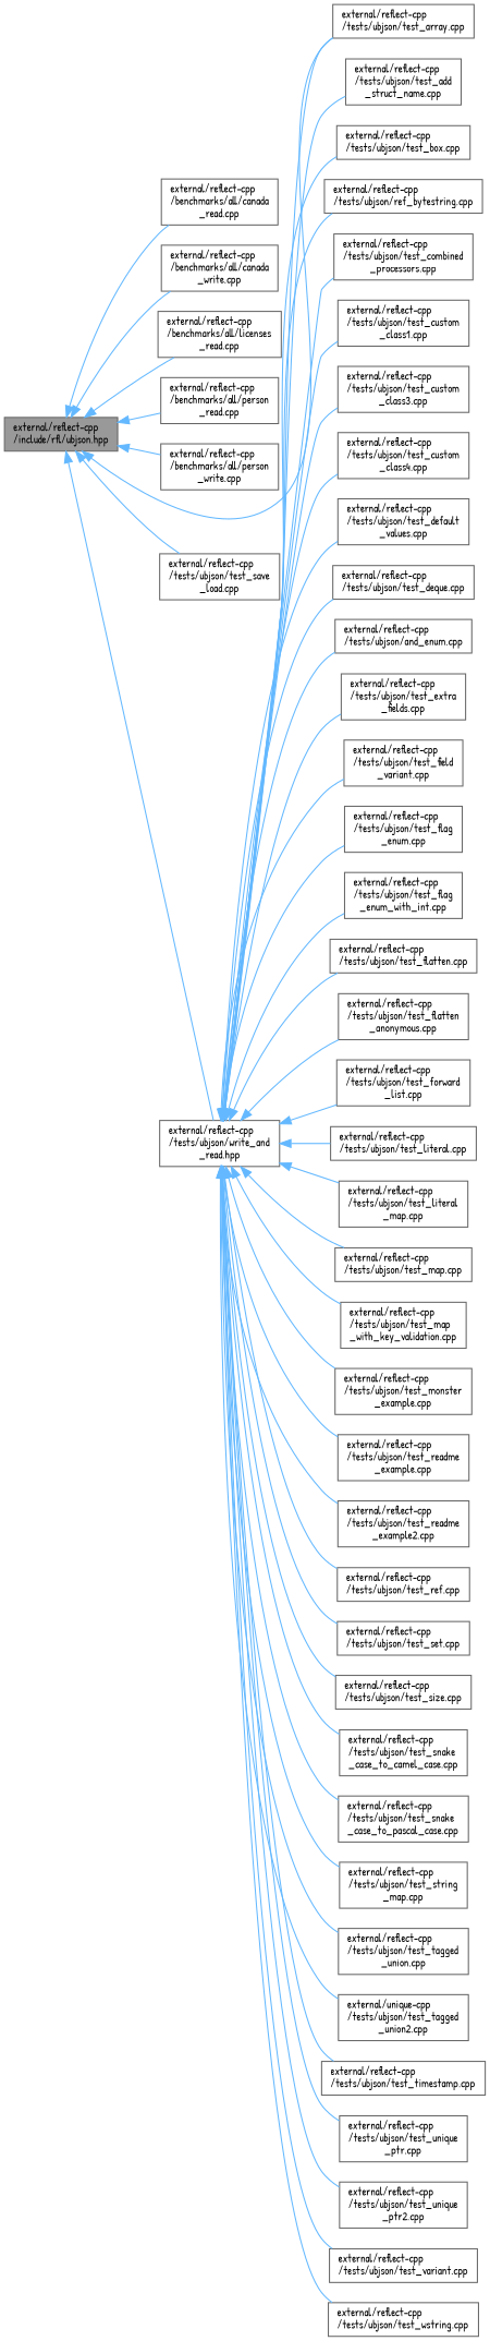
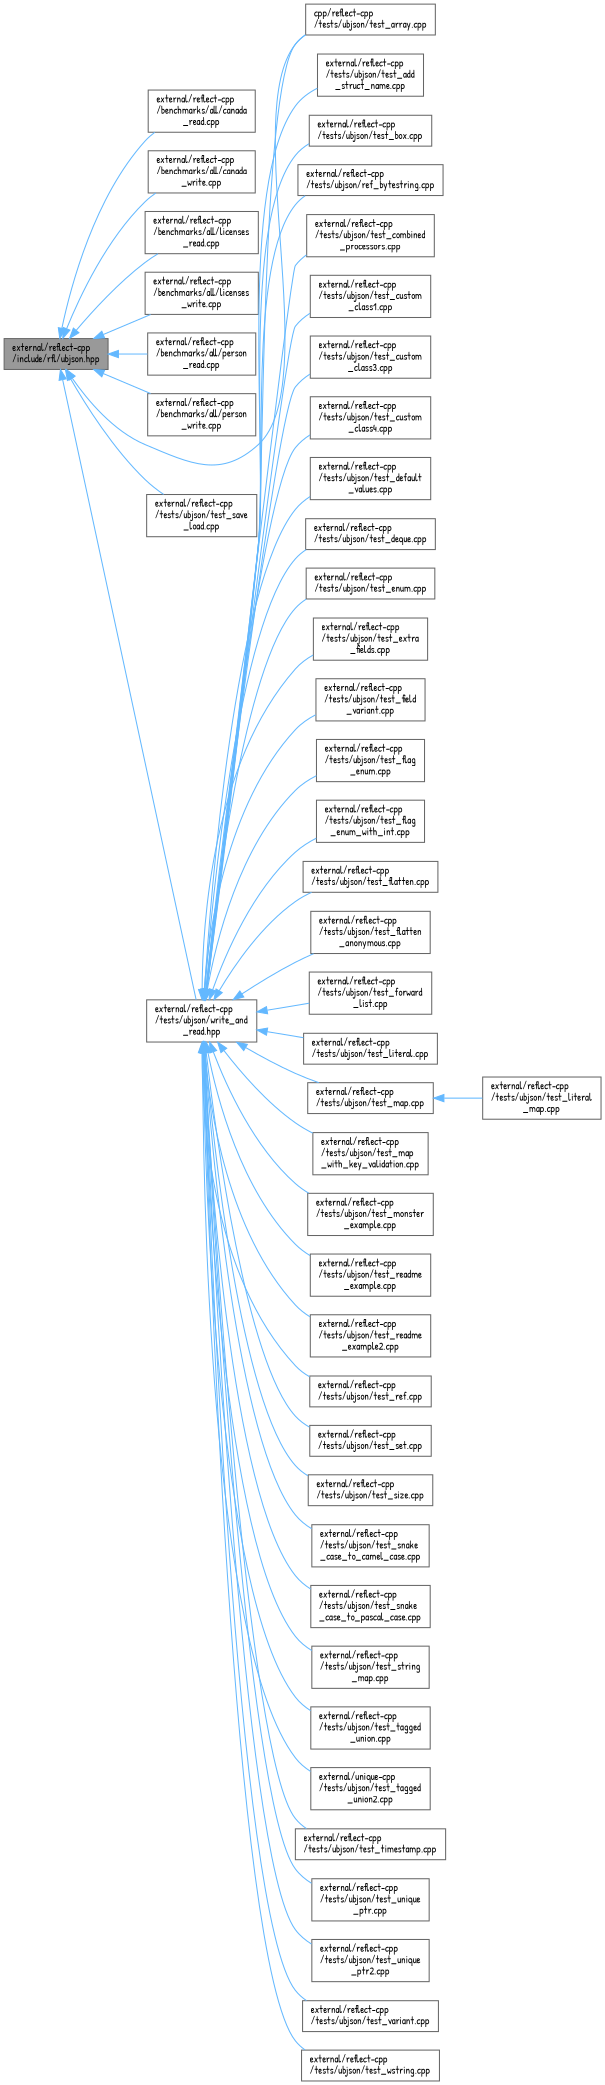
  digraph {
    fontname="Patrick Hand"
    rankdir=LR
    node [color=grey40 fillcolor=white fontname="Patrick Hand" fontsize=10 shape=box style=filled]
    edge [color=steelblue1 dir=back fontname="Patrick Hand" fontsize=10 labelfontname=Helvetica labelfontsize=10 style=solid]
    n1 [color=gray40 fillcolor=grey60 fontcolor=black height=0.2 label="external/reflect-cpp\l/include/rfl/ubjson.hpp" width=0.4]
    n2 [height=0.2 label="external/reflect-cpp\l/benchmarks/all/canada\l_read.cpp" width=0.4]
    n3 [height=0.2 label="external/reflect-cpp\l/benchmarks/all/canada\l_write.cpp" width=0.4]
    n4 [height=0.2 label="external/reflect-cpp\l/benchmarks/all/licenses\l_read.cpp" width=0.4]
+   n5 [height=0.2 label="external/reflect-cpp\l/benchmarks/all/licenses\l_write.cpp" width=0.4]
    n6 [height=0.2 label="external/reflect-cpp\l/benchmarks/all/person\l_read.cpp" width=0.4]
    n7 [height=0.2 label="external/reflect-cpp\l/benchmarks/all/person\l_write.cpp" width=0.4]
-   n8 [height=0.2 label="external/reflect-cpp\l/tests/ubjson/test_array.cpp" width=0.4]
+   n8 [height=0.2 label="cpp/reflect-cpp\l/tests/ubjson/test_array.cpp" width=0.4]
    n9 [height=0.2 label="external/reflect-cpp\l/tests/ubjson/test_save\l_load.cpp" width=0.4]
    n10 [height=0.2 label="external/reflect-cpp\l/tests/ubjson/write_and\l_read.hpp" width=0.4]
    n11 [height=0.2 label="external/reflect-cpp\l/tests/ubjson/test_add\l_struct_name.cpp" width=0.4]
    n12 [height=0.2 label="external/reflect-cpp\l/tests/ubjson/test_box.cpp" width=0.4]
    n13 [height=0.2 label="external/reflect-cpp\l/tests/ubjson/ref_bytestring.cpp" width=0.4]
    n14 [height=0.2 label="external/reflect-cpp\l/tests/ubjson/test_combined\l_processors.cpp" width=0.4]
    n15 [height=0.2 label="external/reflect-cpp\l/tests/ubjson/test_custom\l_class1.cpp" width=0.4]
    n16 [height=0.2 label="external/reflect-cpp\l/tests/ubjson/test_custom\l_class3.cpp" width=0.4]
    n17 [height=0.2 label="external/reflect-cpp\l/tests/ubjson/test_custom\l_class4.cpp" width=0.4]
    n18 [height=0.2 label="external/reflect-cpp\l/tests/ubjson/test_default\l_values.cpp" width=0.4]
    n19 [height=0.2 label="external/reflect-cpp\l/tests/ubjson/test_deque.cpp" width=0.4]
-   n20 [height=0.2 label="external/reflect-cpp\l/tests/ubjson/and_enum.cpp" width=0.4]
+   n20 [height=0.2 label="external/reflect-cpp\l/tests/ubjson/test_enum.cpp" width=0.4]
    n21 [height=0.2 label="external/reflect-cpp\l/tests/ubjson/test_extra\l_fields.cpp" width=0.4]
    n22 [height=0.2 label="external/reflect-cpp\l/tests/ubjson/test_field\l_variant.cpp" width=0.4]
    n23 [height=0.2 label="external/reflect-cpp\l/tests/ubjson/test_flag\l_enum.cpp" width=0.4]
    n24 [height=0.2 label="external/reflect-cpp\l/tests/ubjson/test_flag\l_enum_with_int.cpp" width=0.4]
    n25 [height=0.2 label="external/reflect-cpp\l/tests/ubjson/test_flatten.cpp" width=0.4]
    n26 [height=0.2 label="external/reflect-cpp\l/tests/ubjson/test_flatten\l_anonymous.cpp" width=0.4]
    n27 [height=0.2 label="external/reflect-cpp\l/tests/ubjson/test_forward\l_list.cpp" width=0.4]
    n28 [height=0.2 label="external/reflect-cpp\l/tests/ubjson/test_literal.cpp" width=0.4]
    n29 [height=0.2 label="external/reflect-cpp\l/tests/ubjson/test_literal\l_map.cpp" width=0.4]
    n30 [height=0.2 label="external/reflect-cpp\l/tests/ubjson/test_map.cpp" width=0.4]
    n31 [height=0.2 label="external/reflect-cpp\l/tests/ubjson/test_map\l_with_key_validation.cpp" width=0.4]
    n32 [height=0.2 label="external/reflect-cpp\l/tests/ubjson/test_monster\l_example.cpp" width=0.4]
    n33 [height=0.2 label="external/reflect-cpp\l/tests/ubjson/test_readme\l_example.cpp" width=0.4]
    n34 [height=0.2 label="external/reflect-cpp\l/tests/ubjson/test_readme\l_example2.cpp" width=0.4]
    n35 [height=0.2 label="external/reflect-cpp\l/tests/ubjson/test_ref.cpp" width=0.4]
    n36 [height=0.2 label="external/reflect-cpp\l/tests/ubjson/test_set.cpp" width=0.4]
    n37 [height=0.2 label="external/reflect-cpp\l/tests/ubjson/test_size.cpp" width=0.4]
    n38 [height=0.2 label="external/reflect-cpp\l/tests/ubjson/test_snake\l_case_to_camel_case.cpp" width=0.4]
    n39 [height=0.2 label="external/reflect-cpp\l/tests/ubjson/test_snake\l_case_to_pascal_case.cpp" width=0.4]
    n40 [height=0.2 label="external/reflect-cpp\l/tests/ubjson/test_string\l_map.cpp" width=0.4]
    n41 [height=0.2 label="external/reflect-cpp\l/tests/ubjson/test_tagged\l_union.cpp" width=0.4]
    n42 [height=0.2 label="external/unique-cpp\l/tests/ubjson/test_tagged\l_union2.cpp" width=0.4]
    n43 [height=0.2 label="external/reflect-cpp\l/tests/ubjson/test_timestamp.cpp" width=0.4]
    n44 [height=0.2 label="external/reflect-cpp\l/tests/ubjson/test_unique\l_ptr.cpp" width=0.4]
    n45 [height=0.2 label="external/reflect-cpp\l/tests/ubjson/test_unique\l_ptr2.cpp" width=0.4]
    n46 [height=0.2 label="external/reflect-cpp\l/tests/ubjson/test_variant.cpp" width=0.4]
    n47 [height=0.2 label="external/reflect-cpp\l/tests/ubjson/test_wstring.cpp" width=0.4]
    n1 -> n2
    n1 -> n3
    n1 -> n4
+   n1 -> n5
    n1 -> n6
    n1 -> n7
    n1 -> n8
    n1 -> n9
    n1 -> n10
    n10 -> n8
    n10 -> n11
    n10 -> n12
    n10 -> n13
    n10 -> n14
    n10 -> n15
    n10 -> n16
    n10 -> n17
    n10 -> n18
    n10 -> n19
    n10 -> n20
    n10 -> n21
    n10 -> n22
    n10 -> n23
    n10 -> n24
    n10 -> n25
    n10 -> n26
    n10 -> n27
    n10 -> n28
-   n10 -> n29
+   n30 -> n29
    n10 -> n30
    n10 -> n31
    n10 -> n32
    n10 -> n33
    n10 -> n34
    n10 -> n35
    n10 -> n36
    n10 -> n37
    n10 -> n38
    n10 -> n39
    n10 -> n40
    n10 -> n41
    n10 -> n42
    n10 -> n43
    n10 -> n44
    n10 -> n45
    n10 -> n46
    n10 -> n47
  }
